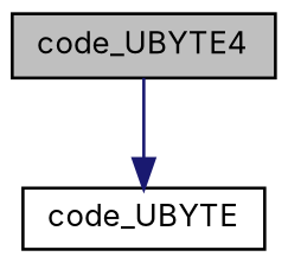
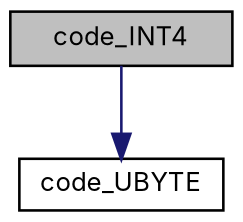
  digraph {
    rankdir=TB
    fontname=Inter
    node [color=black fontname=Inter fontsize=10 shape=record style=filled]
-   n1 [fillcolor=grey75 fontcolor=black height=0.2 label=code_UBYTE4 width=0.4]
+   n1 [fillcolor=grey75 fontcolor=black height=0.2 label=code_INT4 width=0.4]
    n2 [fillcolor=white height=0.2 label=code_UBYTE width=0.4]
    n1 -> n2 [color=midnightblue fontname=Inter fontsize=10 labelfontname=Helvetica labelfontsize=10 style=solid]
  }
